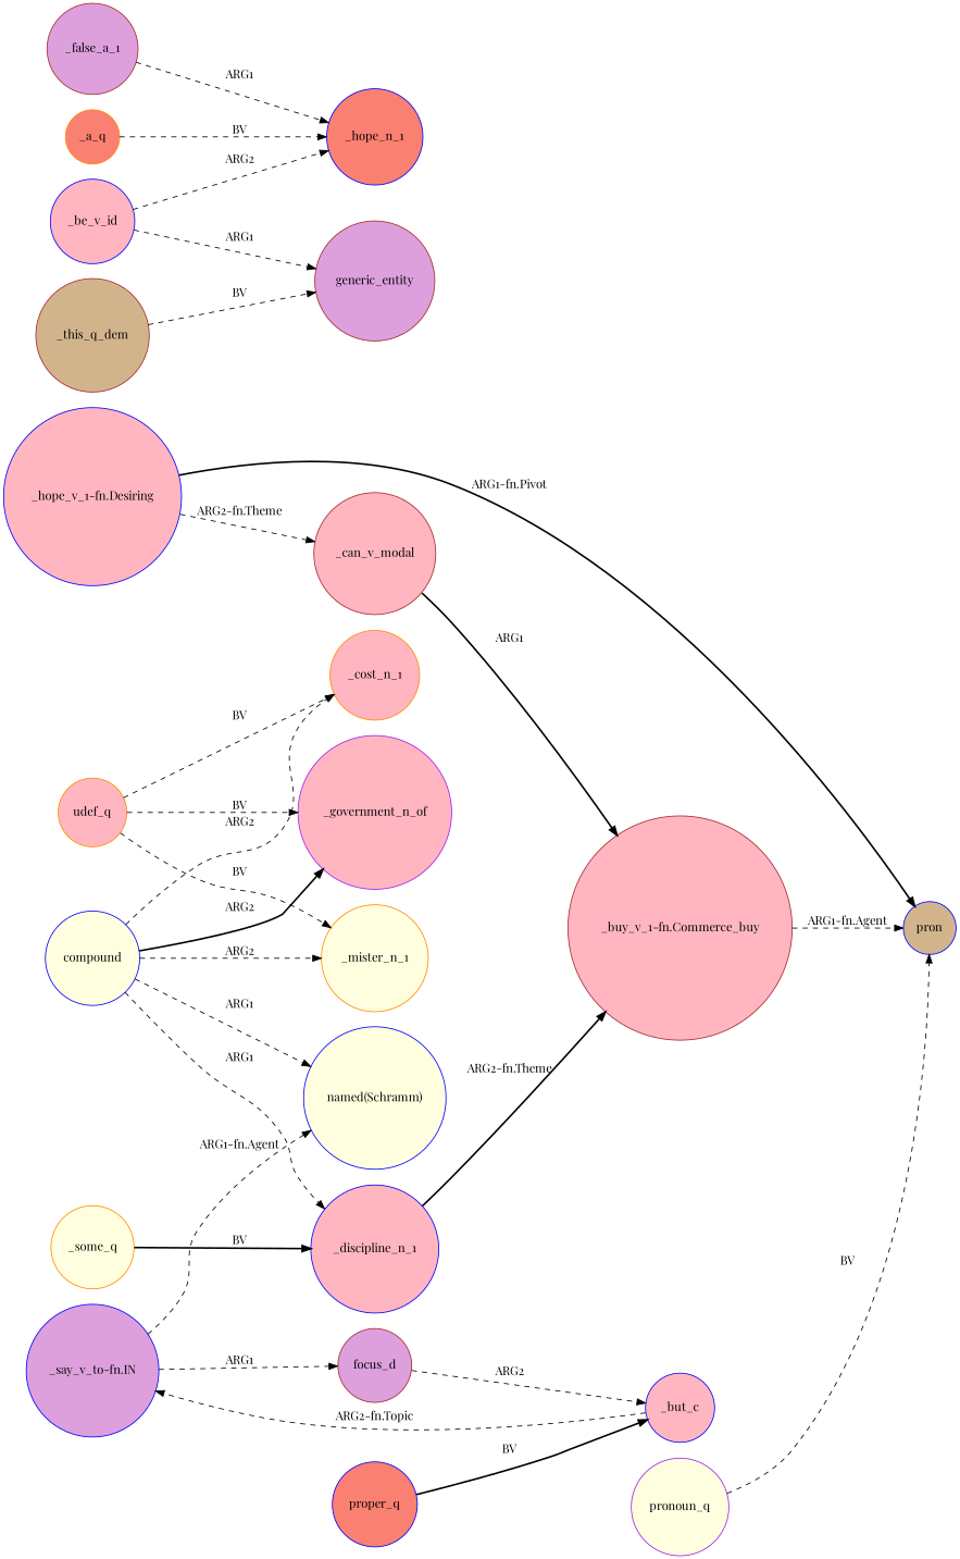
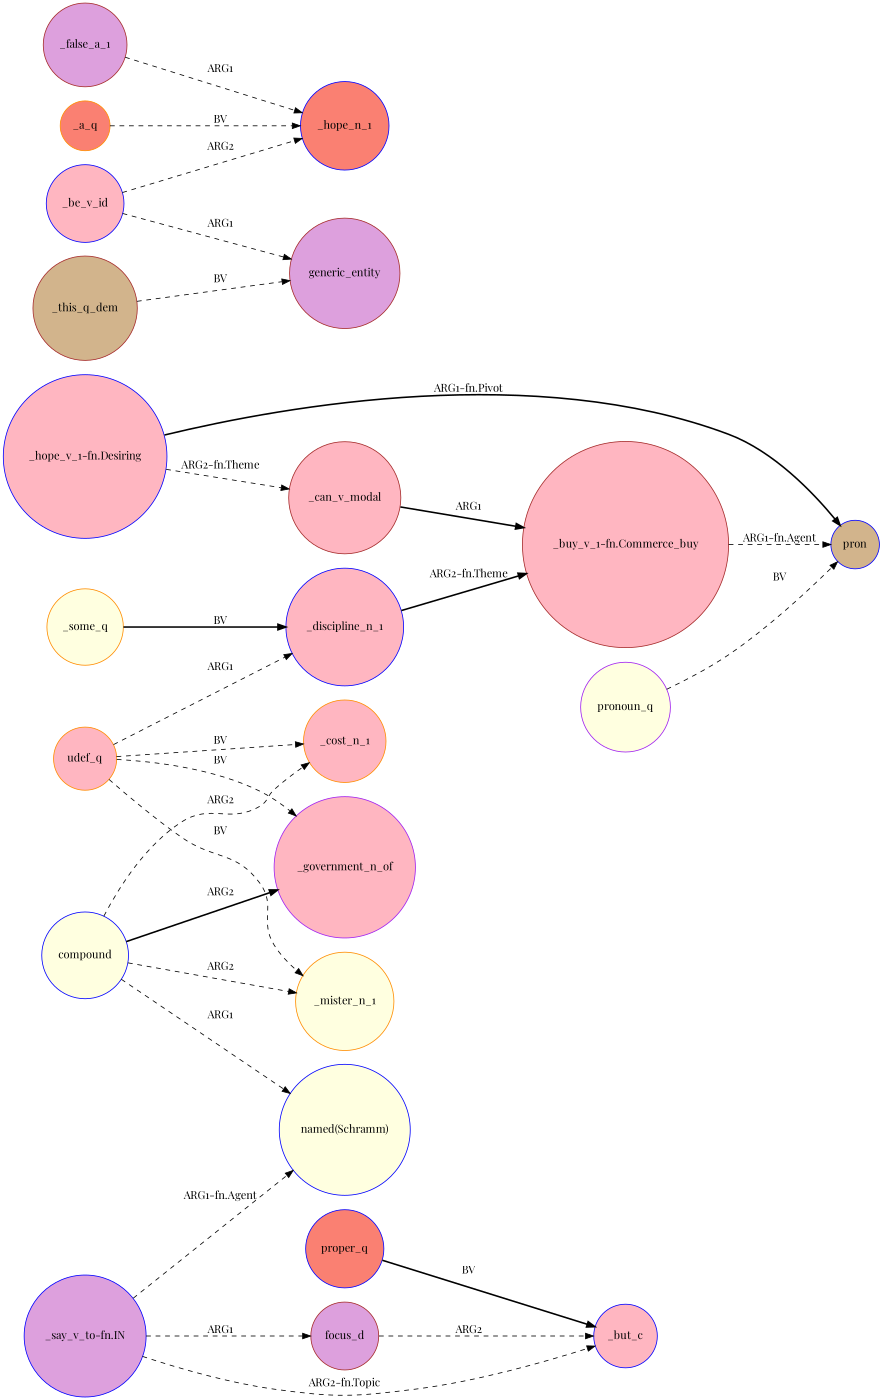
  digraph {
    fontname="Playfair Display"
    rankdir=LR
    node [color=blue fillcolor=lightpink fontname="Playfair Display" shape=circle style=filled]
    edge [fontname="Playfair Display" style=dashed]
    pron [fillcolor=tan]
    "_hope_v_1-fn.Desiring"
    _can_v_modal [color=brown]
    "_buy_v_1-fn.Commerce_buy" [color=brown]
    _a_q [color=darkorange fillcolor=salmon]
    _hope_n_1 [fillcolor=salmon]
    _discipline_n_1
    compound [fillcolor=lightyellow]
    _government_n_of [color=purple]
    "named(Schramm)" [fillcolor=lightyellow]
    _mister_n_1 [color=darkorange fillcolor=lightyellow]
    _cost_n_1 [color=darkorange]
    udef_q [color=darkorange]
    _some_q [color=darkorange fillcolor=lightyellow]
    "_say_v_to-fn.IN" [fillcolor=plum]
    _but_c
    focus_d [color=brown fillcolor=plum]
    _be_v_id
    generic_entity [color=brown fillcolor=plum]
    pronoun_q [color=purple fillcolor=lightyellow]
    _this_q_dem [color=brown fillcolor=tan]
    proper_q [fillcolor=salmon]
    _false_a_1 [color=brown fillcolor=plum]
    "_hope_v_1-fn.Desiring" -> pron [label="ARG1-fn.Pivot" style=bold]
    "_hope_v_1-fn.Desiring" -> _can_v_modal [label="ARG2-fn.Theme"]
    _can_v_modal -> "_buy_v_1-fn.Commerce_buy" [label=ARG1 style=bold]
    "_buy_v_1-fn.Commerce_buy" -> pron [label="ARG1-fn.Agent"]
    _a_q -> _hope_n_1 [label=BV]
    _discipline_n_1 -> "_buy_v_1-fn.Commerce_buy" [label="ARG2-fn.Theme" style=bold]
-   compound -> _discipline_n_1 [label=ARG1]
+   udef_q -> _discipline_n_1 [label=ARG1]
    compound -> _government_n_of [label=ARG2 style=bold]
    compound -> "named(Schramm)" [label=ARG1]
    compound -> _mister_n_1 [label=ARG2]
    compound -> _cost_n_1 [label=ARG2]
    udef_q -> _government_n_of [label=BV]
    udef_q -> _mister_n_1 [label=BV]
    udef_q -> _cost_n_1 [label=BV]
    _some_q -> _discipline_n_1 [label=BV style=bold]
    "_say_v_to-fn.IN" -> "named(Schramm)" [label="ARG1-fn.Agent"]
-   _but_c -> "_say_v_to-fn.IN" [label="ARG2-fn.Topic"]
+   "_say_v_to-fn.IN" -> _but_c [label="ARG2-fn.Topic"]
    "_say_v_to-fn.IN" -> focus_d [label=ARG1]
    focus_d -> _but_c [label=ARG2]
    _be_v_id -> _hope_n_1 [label=ARG2]
    _be_v_id -> generic_entity [label=ARG1]
    pronoun_q -> pron [label=BV]
    _this_q_dem -> generic_entity [label=BV]
    proper_q -> _but_c [label=BV style=bold]
    _false_a_1 -> _hope_n_1 [label=ARG1]
  }
